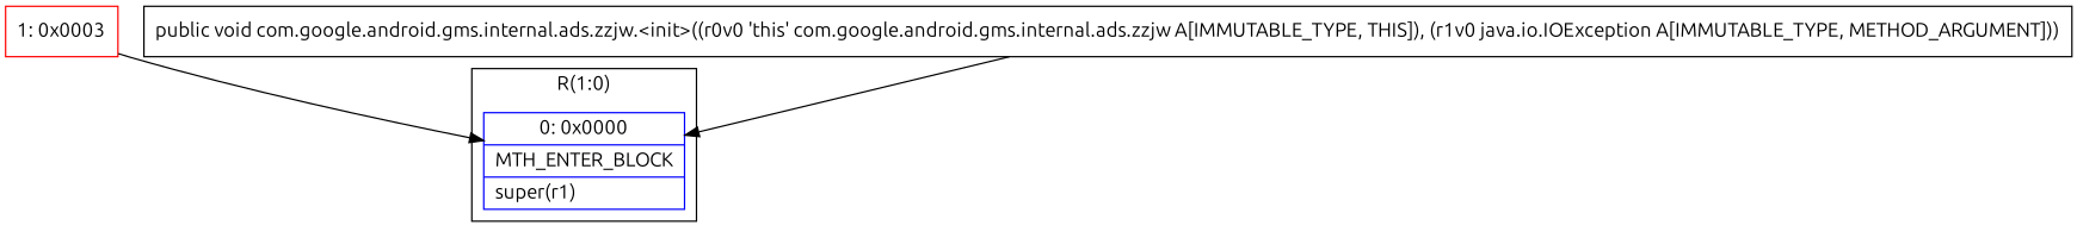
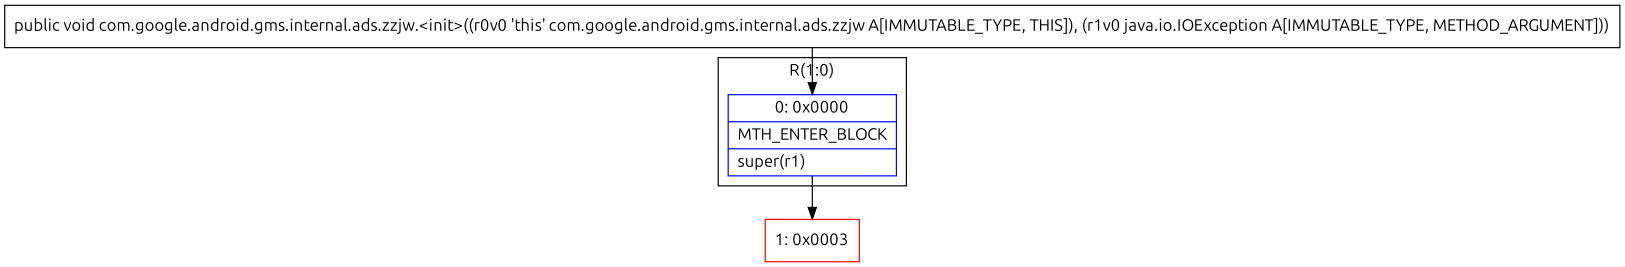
  digraph {
    fontname=Ubuntu
    node [shape=record fontname=Ubuntu]
    edge [fontname=Ubuntu]
    n1 [color=blue label="{0\:\ 0x0000|MTH_ENTER_BLOCK\l|super(r1)\l}"]
    n2 [color=red label="{1\:\ 0x0003}"]
    n3 [label="{public void com.google.android.gms.internal.ads.zzjw.\<init\>((r0v0 'this' com.google.android.gms.internal.ads.zzjw A[IMMUTABLE_TYPE, THIS]), (r1v0 java.io.IOException A[IMMUTABLE_TYPE, METHOD_ARGUMENT])) }"]
    subgraph cluster_1 {
      label="R(1:0)"
      n1
    }
-   n2 -> n1
+   n1 -> n2
    n3 -> n1
  }
